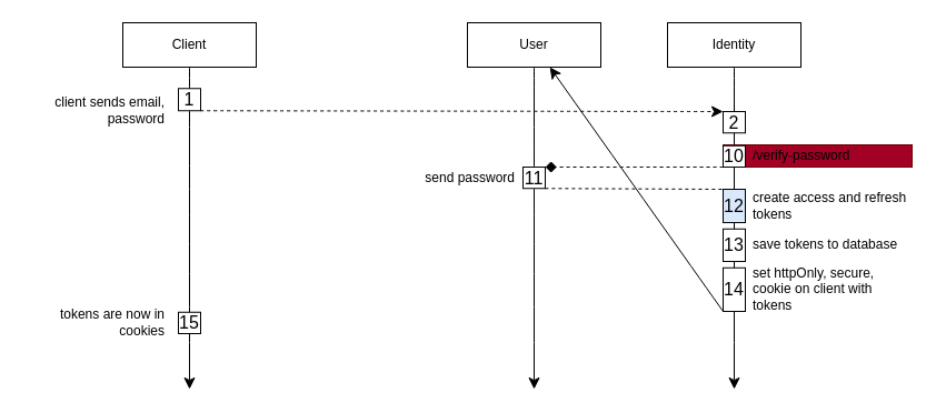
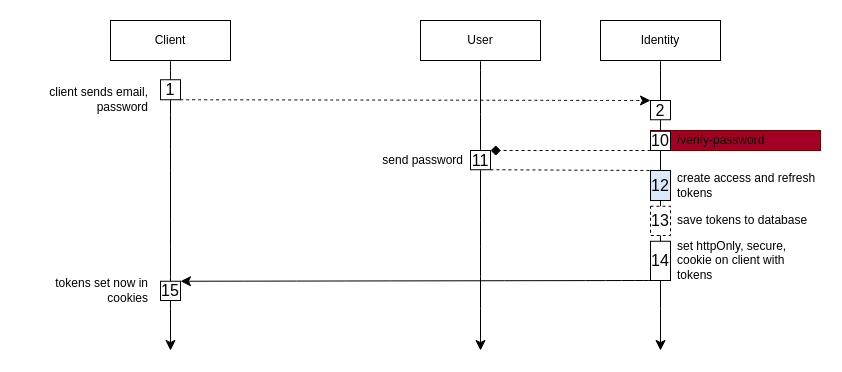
  <mxCell id="0" />
  <mxCell id="1" parent="0" />
  <mxCell id="2" style="edgeStyle=none;curved=1;rounded=0;orthogonalLoop=1;jettySize=auto;html=1;fontSize=12;startSize=8;endSize=8;fontFamily=Helvetica;" parent="1" source="3" edge="1"><mxGeometry relative="1" as="geometry"><mxPoint x="170" y="350" as="targetPoint" /></mxGeometry></mxCell>
  <mxCell id="3" value="Client" style="rounded=0;whiteSpace=wrap;html=1;fontFamily=Helvetica;" parent="1" vertex="1"><mxGeometry x="110" y="20" width="120" height="40" as="geometry" /></mxCell>
  <mxCell id="4" style="edgeStyle=none;curved=1;rounded=0;orthogonalLoop=1;jettySize=auto;html=1;fontSize=12;startSize=8;endSize=8;fontFamily=Helvetica;" parent="1" source="5" edge="1"><mxGeometry relative="1" as="geometry"><mxPoint x="480" y="350" as="targetPoint" /></mxGeometry></mxCell>
  <mxCell id="5" value="User" style="rounded=0;whiteSpace=wrap;html=1;fontFamily=Helvetica;" parent="1" vertex="1"><mxGeometry x="420" y="20" width="120" height="40" as="geometry" /></mxCell>
  <mxCell id="6" style="edgeStyle=none;curved=1;rounded=0;orthogonalLoop=1;jettySize=auto;html=1;fontSize=12;startSize=8;endSize=8;fontFamily=Helvetica;" parent="1" source="7" edge="1"><mxGeometry relative="1" as="geometry"><mxPoint x="660" y="350" as="targetPoint" /></mxGeometry></mxCell>
  <mxCell id="7" value="Identity" style="rounded=0;whiteSpace=wrap;html=1;fontFamily=Helvetica;" parent="1" vertex="1"><mxGeometry x="600" y="20" width="120" height="40" as="geometry" /></mxCell>
  <mxCell id="8" style="edgeStyle=none;curved=1;rounded=0;orthogonalLoop=1;jettySize=auto;html=1;exitX=1;exitY=1;exitDx=0;exitDy=0;fontSize=12;startSize=8;endSize=8;entryX=0;entryY=0;entryDx=0;entryDy=0;dashed=1;fontFamily=Helvetica;" parent="1" target="10" edge="1"><mxGeometry relative="1" as="geometry"><mxPoint x="630" y="99" as="targetPoint" /><mxPoint x="180" y="99.25" as="sourcePoint" /></mxGeometry></mxCell>
  <mxCell id="9" value="" style="group;fontFamily=Helvetica;" parent="1" vertex="1" connectable="0"><mxGeometry x="650" y="99.25" width="170" height="20" as="geometry" /></mxCell>
  <mxCell id="10" value="2" style="rounded=0;whiteSpace=wrap;html=1;fontSize=16;fontFamily=Helvetica;" parent="9" vertex="1"><mxGeometry y="0.75" width="20" height="19.25" as="geometry" /></mxCell>
  <mxCell id="11" value="" style="group;fillColor=#a20025;strokeColor=#6F0000;fontFamily=Helvetica;fontColor=#ffffff;" parent="1" vertex="1" connectable="0"><mxGeometry x="650" y="130" width="170" height="20" as="geometry" /></mxCell>
  <mxCell id="12" value="10" style="rounded=0;whiteSpace=wrap;html=1;fontSize=16;fontFamily=Helvetica;" parent="11" vertex="1"><mxGeometry y="0.75" width="20" height="19.25" as="geometry" /></mxCell>
  <mxCell id="13" value="/verify-password" style="text;html=1;strokeColor=none;fillColor=none;align=left;verticalAlign=middle;whiteSpace=wrap;rounded=0;fontSize=12;fontFamily=Helvetica;" parent="11" vertex="1"><mxGeometry x="25" width="145" height="20" as="geometry" /></mxCell>
  <mxCell id="14" style="edgeStyle=none;curved=1;rounded=0;orthogonalLoop=1;jettySize=auto;html=1;exitX=1;exitY=1;exitDx=0;exitDy=0;fontSize=12;startSize=8;endSize=8;dashed=1;entryX=0;entryY=0;entryDx=0;entryDy=0;fontFamily=Helvetica;endArrow=none;" parent="1" source="15" target="19" edge="1"><mxGeometry relative="1" as="geometry"><mxPoint x="630" y="169.286" as="targetPoint" /></mxGeometry></mxCell>
  <mxCell id="15" value="11" style="rounded=0;whiteSpace=wrap;html=1;fontSize=16;fontFamily=Helvetica;" parent="1" vertex="1"><mxGeometry x="470" y="150" width="20" height="19.25" as="geometry" /></mxCell>
  <mxCell id="16" style="edgeStyle=none;curved=1;rounded=0;orthogonalLoop=1;jettySize=auto;html=1;exitX=0;exitY=1;exitDx=0;exitDy=0;fontSize=12;startSize=8;endSize=8;entryX=1;entryY=0;entryDx=0;entryDy=0;dashed=1;fontFamily=Helvetica;endArrow=diamond;" parent="1" source="12" target="15" edge="1"><mxGeometry relative="1" as="geometry"><mxPoint x="510" y="150" as="targetPoint" /></mxGeometry></mxCell>
  <mxCell id="17" value="send password" style="text;html=1;strokeColor=none;fillColor=none;align=right;verticalAlign=middle;whiteSpace=wrap;rounded=0;fontSize=12;fontFamily=Helvetica;" parent="1" vertex="1"><mxGeometry x="320" y="149.63" width="145" height="20" as="geometry" /></mxCell>
  <mxCell id="18" value="" style="group;fontFamily=Helvetica;fillColor=none;" parent="1" vertex="1" connectable="0"><mxGeometry x="650" y="170" width="170" height="30" as="geometry" /></mxCell>
  <mxCell id="19" value="12" style="rounded=0;whiteSpace=wrap;html=1;fontSize=16;fontFamily=Helvetica;fillColor=#dae8fc;" parent="18" vertex="1"><mxGeometry width="20" height="30" as="geometry" /></mxCell>
  <mxCell id="20" value="create access and refresh tokens" style="text;html=1;strokeColor=none;fillColor=none;align=left;verticalAlign=middle;whiteSpace=wrap;rounded=0;fontSize=12;fontFamily=Helvetica;" parent="18" vertex="1"><mxGeometry x="25" width="145" height="30" as="geometry" /></mxCell>
- <mxCell id="21" style="edgeStyle=none;curved=1;rounded=0;orthogonalLoop=1;jettySize=auto;html=1;fontSize=12;startSize=8;endSize=8;exitX=0;exitY=1;exitDx=0;exitDy=0;fontFamily=Helvetica;" parent="1" source="28" target="5" edge="1"><mxGeometry relative="1" as="geometry"><mxPoint x="170" y="270" as="targetPoint" /></mxGeometry></mxCell>
+ <mxCell id="21" style="edgeStyle=none;curved=1;rounded=0;orthogonalLoop=1;jettySize=auto;html=1;fontSize=12;startSize=8;endSize=8;exitX=0;exitY=1;exitDx=0;exitDy=0;entryX=1;entryY=0;entryDx=0;entryDy=0;fontFamily=Helvetica;" parent="1" source="28" target="22" edge="1"><mxGeometry relative="1" as="geometry"><mxPoint x="170" y="270" as="targetPoint" /></mxGeometry></mxCell>
  <mxCell id="22" value="15" style="rounded=0;whiteSpace=wrap;html=1;fontSize=16;fontFamily=Helvetica;" parent="1" vertex="1"><mxGeometry x="160" y="280.75" width="20" height="19.25" as="geometry" /></mxCell>
- <mxCell id="23" value="tokens are now in cookies" style="text;html=1;strokeColor=none;fillColor=none;align=right;verticalAlign=middle;whiteSpace=wrap;rounded=0;fontSize=12;fontFamily=Helvetica;" parent="1" vertex="1"><mxGeometry x="20" y="280" width="130" height="20" as="geometry" /></mxCell>
+ <mxCell id="23" value="tokens set now in cookies" style="text;html=1;strokeColor=none;fillColor=none;align=right;verticalAlign=middle;whiteSpace=wrap;rounded=0;fontSize=12;fontFamily=Helvetica;" parent="1" vertex="1"><mxGeometry x="20" y="280" width="130" height="20" as="geometry" /></mxCell>
  <mxCell id="24" value="" style="group;fontFamily=Helvetica;" parent="1" vertex="1" connectable="0"><mxGeometry x="650" y="205" width="170" height="30" as="geometry" /></mxCell>
- <mxCell id="25" value="13" style="rounded=0;whiteSpace=wrap;html=1;fontSize=16;fontFamily=Helvetica;" parent="24" vertex="1"><mxGeometry y="0.75" width="20" height="29.25" as="geometry" /></mxCell>
+ <mxCell id="25" value="13" style="rounded=0;whiteSpace=wrap;html=1;fontSize=16;fontFamily=Helvetica;dashed=1;" parent="24" vertex="1"><mxGeometry y="0.75" width="20" height="29.25" as="geometry" /></mxCell>
  <mxCell id="26" value="save tokens to database" style="text;html=1;strokeColor=none;fillColor=none;align=left;verticalAlign=middle;whiteSpace=wrap;rounded=0;fontSize=12;fontFamily=Helvetica;" parent="24" vertex="1"><mxGeometry x="25" width="145" height="30" as="geometry" /></mxCell>
  <mxCell id="27" value="" style="group;fontFamily=Helvetica;" parent="1" vertex="1" connectable="0"><mxGeometry x="650" y="240" width="170" height="40" as="geometry" /></mxCell>
  <mxCell id="28" value="14" style="rounded=0;whiteSpace=wrap;html=1;fontSize=16;fontFamily=Helvetica;" parent="27" vertex="1"><mxGeometry y="0.75" width="20" height="39.25" as="geometry" /></mxCell>
  <mxCell id="29" value="set httpOnly, secure, cookie on client with tokens" style="text;html=1;strokeColor=none;fillColor=none;align=left;verticalAlign=middle;whiteSpace=wrap;rounded=0;fontSize=12;fontFamily=Helvetica;" parent="27" vertex="1"><mxGeometry x="25" width="145" height="40" as="geometry" /></mxCell>
  <mxCell id="30" value="" style="group;fontFamily=Helvetica;" parent="1" vertex="1" connectable="0"><mxGeometry x="30" y="79.25" width="150" height="40" as="geometry" /></mxCell>
  <mxCell id="31" value="client sends email, password" style="text;html=1;strokeColor=none;fillColor=none;align=right;verticalAlign=middle;whiteSpace=wrap;rounded=0;fontSize=12;fontFamily=Helvetica;container=0;" parent="30" vertex="1"><mxGeometry width="120" height="40" as="geometry" /></mxCell>
  <mxCell id="32" value="1" style="rounded=0;whiteSpace=wrap;html=1;fontSize=16;container=0;fontFamily=Helvetica;" parent="30" vertex="1"><mxGeometry x="130" width="20" height="20" as="geometry" /></mxCell>
